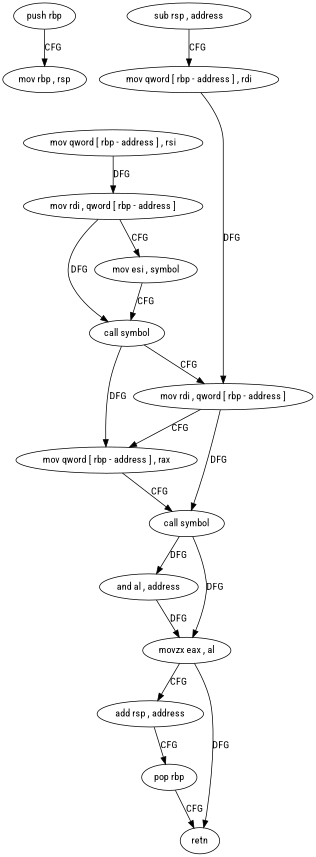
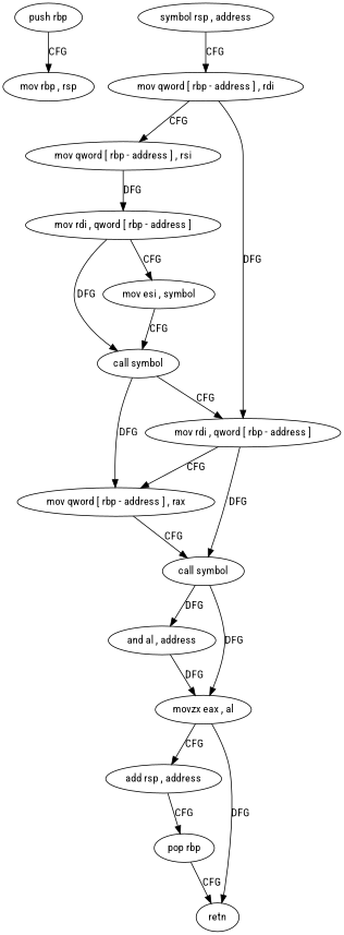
  digraph {
    fontname="Roboto Condensed"
    node [fontname="Roboto Condensed"]
    edge [fontname="Roboto Condensed"]
    n1 [label="push rbp"]
    n2 [label="mov rbp , rsp"]
-   n3 [label="sub rsp , address"]
+   n3 [label="symbol rsp , address"]
    n4 [label="mov qword [ rbp - address ] , rdi"]
    n5 [label="mov qword [ rbp - address ] , rsi"]
    n6 [label="mov rdi , qword [ rbp - address ]"]
    n7 [label="mov rdi , qword [ rbp - address ]"]
    n8 [label="mov qword [ rbp - address ] , rax"]
    n9 [label="call symbol"]
    n10 [label="mov esi , symbol"]
    n11 [label="call symbol"]
    n12 [label="and al , address"]
    n13 [label="movzx eax , al"]
    n14 [label="add rsp , address"]
    n15 [label=retn]
    n16 [label="pop rbp"]
    n1 -> n2 [label=CFG]
    n3 -> n4 [label=CFG]
+   n4 -> n5 [label=CFG]
    n4 -> n6 [label=DFG]
    n5 -> n7 [label=DFG]
    n6 -> n8 [label=CFG]
    n6 -> n9 [label=DFG]
    n7 -> n10 [label=CFG]
    n7 -> n11 [label=DFG]
    n8 -> n9 [label=CFG]
    n9 -> n12 [label=DFG]
    n9 -> n13 [label=DFG]
    n10 -> n11 [label=CFG]
    n11 -> n6 [label=CFG]
    n11 -> n8 [label=DFG]
    n12 -> n13 [label=DFG]
    n13 -> n14 [label=CFG]
    n13 -> n15 [label=DFG]
    n14 -> n16 [label=CFG]
    n16 -> n15 [label=CFG]
  }
